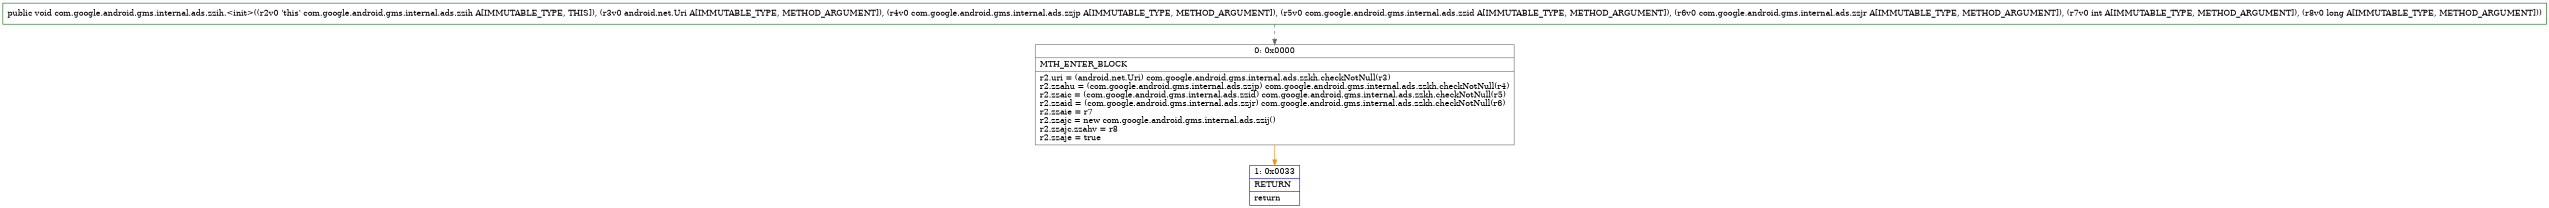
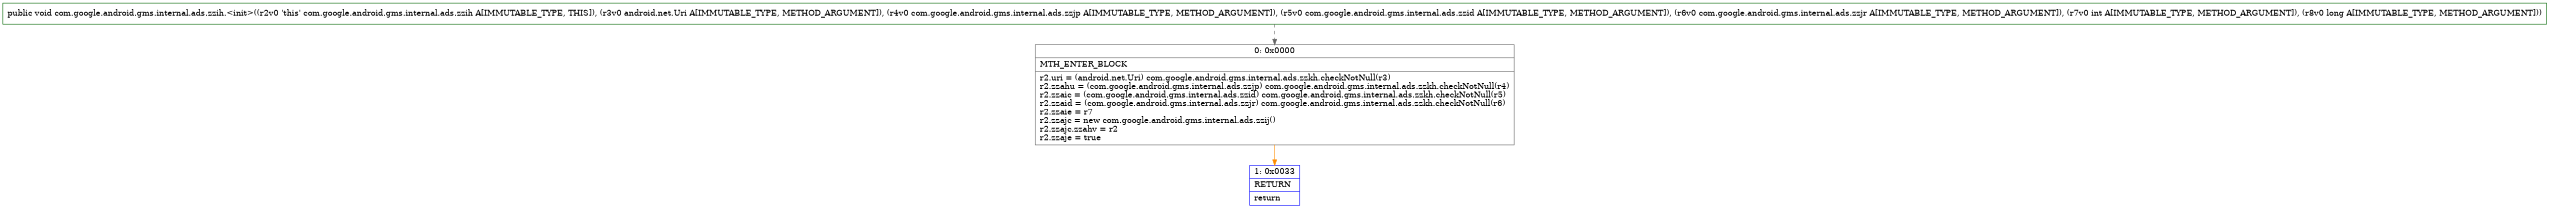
  digraph {
    node [shape=record]
-   n1 [label="{0\:\ 0x0000|MTH_ENTER_BLOCK\l|r2.uri = (android.net.Uri) com.google.android.gms.internal.ads.zzkh.checkNotNull(r3)\lr2.zzahu = (com.google.android.gms.internal.ads.zzjp) com.google.android.gms.internal.ads.zzkh.checkNotNull(r4)\lr2.zzaic = (com.google.android.gms.internal.ads.zzid) com.google.android.gms.internal.ads.zzkh.checkNotNull(r5)\lr2.zzaid = (com.google.android.gms.internal.ads.zzjr) com.google.android.gms.internal.ads.zzkh.checkNotNull(r6)\lr2.zzaie = r7\lr2.zzajc = new com.google.android.gms.internal.ads.zzij()\lr2.zzajc.zzahv = r8\lr2.zzaje = true\l}" color=gray40]
+   n1 [label="{0\:\ 0x0000|MTH_ENTER_BLOCK\l|r2.uri = (android.net.Uri) com.google.android.gms.internal.ads.zzkh.checkNotNull(r3)\lr2.zzahu = (com.google.android.gms.internal.ads.zzjp) com.google.android.gms.internal.ads.zzkh.checkNotNull(r4)\lr2.zzaic = (com.google.android.gms.internal.ads.zzid) com.google.android.gms.internal.ads.zzkh.checkNotNull(r5)\lr2.zzaid = (com.google.android.gms.internal.ads.zzjr) com.google.android.gms.internal.ads.zzkh.checkNotNull(r6)\lr2.zzaie = r7\lr2.zzajc = new com.google.android.gms.internal.ads.zzij()\lr2.zzajc.zzahv = r2\lr2.zzaje = true\l}" color=gray40]
    n2 [label="{1\:\ 0x0033|RETURN\l|return\l}" color=blue]
    n3 [label="{public void com.google.android.gms.internal.ads.zzih.\<init\>((r2v0 'this' com.google.android.gms.internal.ads.zzih A[IMMUTABLE_TYPE, THIS]), (r3v0 android.net.Uri A[IMMUTABLE_TYPE, METHOD_ARGUMENT]), (r4v0 com.google.android.gms.internal.ads.zzjp A[IMMUTABLE_TYPE, METHOD_ARGUMENT]), (r5v0 com.google.android.gms.internal.ads.zzid A[IMMUTABLE_TYPE, METHOD_ARGUMENT]), (r6v0 com.google.android.gms.internal.ads.zzjr A[IMMUTABLE_TYPE, METHOD_ARGUMENT]), (r7v0 int A[IMMUTABLE_TYPE, METHOD_ARGUMENT]), (r8v0 long A[IMMUTABLE_TYPE, METHOD_ARGUMENT])) }" color=darkgreen]
    n1 -> n2 [color=darkorange style=solid]
    n3 -> n1 [color=gray40 style=dashed]
  }
